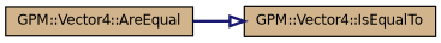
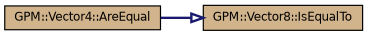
  digraph {
    rankdir=LR
    node [color=black fillcolor=tan fontname=Helvetica fontsize=10 shape=record style=filled]
    n1 [fontcolor=black height=0.2 label="GPM::Vector4::AreEqual" width=0.4]
-   n2 [height=0.2 label="GPM::Vector4::IsEqualTo" width=0.4]
+   n2 [height=0.2 label="GPM::Vector8::IsEqualTo" width=0.4]
    n1 -> n2 [color=midnightblue fontname=Helvetica fontsize=10 labelfontname=Helvetica labelfontsize=10 style=bold arrowhead=onormal]
  }
